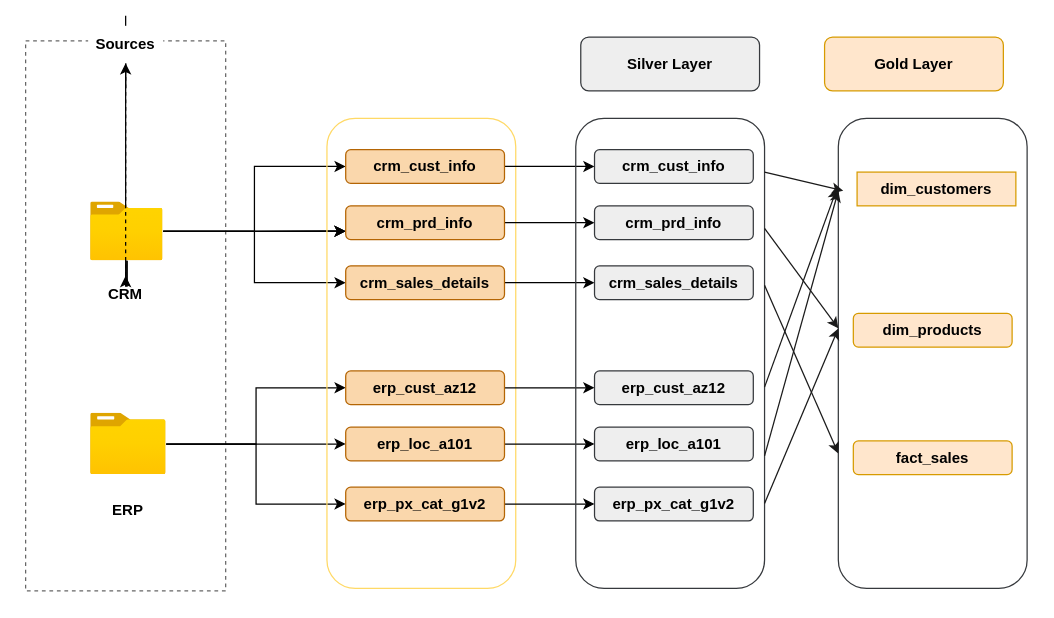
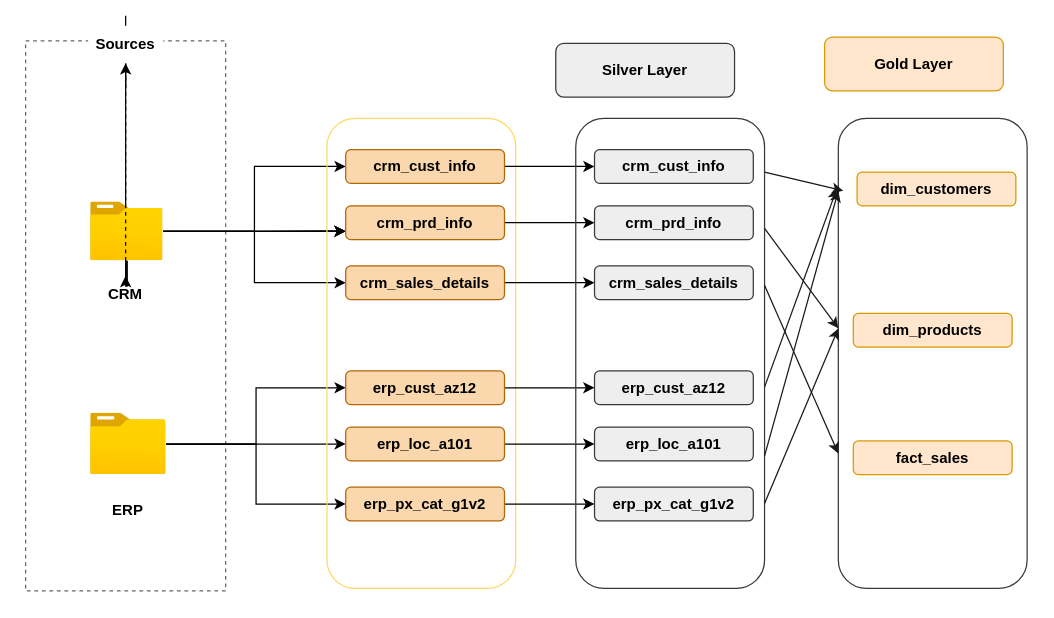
  <mxCell id="0" />
  <mxCell id="1" parent="0" />
  <mxCell id="2" value="" style="rounded=0;whiteSpace=wrap;html=1;fillColor=none;dashed=1;strokeColor=#666666;" parent="1" vertex="1"><mxGeometry x="20" y="32" width="160" height="440" as="geometry" /></mxCell>
  <mxCell id="3" style="edgeStyle=orthogonalEdgeStyle;rounded=0;orthogonalLoop=1;jettySize=auto;html=1;" parent="1" source="10" target="2" edge="1"><mxGeometry relative="1" as="geometry" /></mxCell>
  <mxCell id="4" style="edgeStyle=orthogonalEdgeStyle;rounded=0;orthogonalLoop=1;jettySize=auto;html=1;" parent="1" source="32" target="2" edge="1"><mxGeometry relative="1" as="geometry" /></mxCell>
  <mxCell id="5" style="edgeStyle=orthogonalEdgeStyle;rounded=0;orthogonalLoop=1;jettySize=auto;html=1;entryX=0;entryY=0.75;entryDx=0;entryDy=0;" parent="1" source="10" target="20" edge="1"><mxGeometry relative="1" as="geometry" /></mxCell>
  <mxCell id="6" style="edgeStyle=orthogonalEdgeStyle;rounded=0;orthogonalLoop=1;jettySize=auto;html=1;entryX=0;entryY=0.75;entryDx=0;entryDy=0;" parent="1" source="10" target="20" edge="1"><mxGeometry relative="1" as="geometry" /></mxCell>
  <mxCell id="7" style="edgeStyle=orthogonalEdgeStyle;rounded=0;orthogonalLoop=1;jettySize=auto;html=1;entryX=0;entryY=0.75;entryDx=0;entryDy=0;strokeColor=#000000;" parent="1" source="10" target="20" edge="1"><mxGeometry relative="1" as="geometry" /></mxCell>
  <mxCell id="8" style="edgeStyle=orthogonalEdgeStyle;rounded=0;orthogonalLoop=1;jettySize=auto;html=1;entryX=0;entryY=0.5;entryDx=0;entryDy=0;strokeColor=#000000;" parent="1" source="10" target="18" edge="1"><mxGeometry relative="1" as="geometry" /></mxCell>
  <mxCell id="9" style="edgeStyle=orthogonalEdgeStyle;rounded=0;orthogonalLoop=1;jettySize=auto;html=1;entryX=0;entryY=0.5;entryDx=0;entryDy=0;strokeColor=#000000;" parent="1" source="10" target="22" edge="1"><mxGeometry relative="1" as="geometry" /></mxCell>
  <mxCell id="10" value="" style="image;aspect=fixed;html=1;points=[];align=center;fontSize=12;image=img/lib/azure2/general/Folder_Blank.svg;" parent="1" vertex="1"><mxGeometry x="72.09" y="161" width="57.91" height="47" as="geometry" /></mxCell>
  <mxCell id="11" style="edgeStyle=orthogonalEdgeStyle;rounded=0;orthogonalLoop=1;jettySize=auto;html=1;entryX=0;entryY=0.5;entryDx=0;entryDy=0;strokeColor=#000000;" parent="1" source="14" target="26" edge="1"><mxGeometry relative="1" as="geometry" /></mxCell>
  <mxCell id="12" style="edgeStyle=orthogonalEdgeStyle;rounded=0;orthogonalLoop=1;jettySize=auto;html=1;entryX=0;entryY=0.5;entryDx=0;entryDy=0;strokeColor=#000000;" parent="1" source="14" target="24" edge="1"><mxGeometry relative="1" as="geometry" /></mxCell>
  <mxCell id="13" style="edgeStyle=orthogonalEdgeStyle;rounded=0;orthogonalLoop=1;jettySize=auto;html=1;entryX=0;entryY=0.5;entryDx=0;entryDy=0;strokeColor=#000000;" parent="1" source="14" target="28" edge="1"><mxGeometry relative="1" as="geometry" /></mxCell>
  <mxCell id="14" value="" style="image;aspect=fixed;html=1;points=[];align=center;fontSize=12;image=img/lib/azure2/general/Folder_Blank.svg;" parent="1" vertex="1"><mxGeometry x="72.09" y="330" width="60.37" height="49" as="geometry" /></mxCell>
  <mxCell id="15" value="&lt;b&gt;&lt;font style=&quot;color: rgb(0, 0, 0);&quot;&gt;ERP&lt;/font&gt;&lt;/b&gt;" style="text;html=1;align=center;verticalAlign=middle;whiteSpace=wrap;rounded=0;" parent="1" vertex="1"><mxGeometry x="72.46" y="393" width="60" height="30" as="geometry" /></mxCell>
  <mxCell id="16" value="" style="rounded=1;whiteSpace=wrap;html=1;fillColor=none;strokeColor=#FFD966;" parent="1" vertex="1"><mxGeometry x="261" y="94" width="151" height="376" as="geometry" /></mxCell>
  <mxCell id="17" style="edgeStyle=orthogonalEdgeStyle;rounded=0;orthogonalLoop=1;jettySize=auto;html=1;entryX=0;entryY=0.5;entryDx=0;entryDy=0;strokeColor=#000000;" parent="1" source="18" target="35" edge="1"><mxGeometry relative="1" as="geometry" /></mxCell>
  <mxCell id="18" value="&lt;b&gt;&lt;font style=&quot;color: rgb(0, 0, 0);&quot;&gt;crm_cust_info&lt;/font&gt;&lt;/b&gt;" style="rounded=1;whiteSpace=wrap;html=1;fillColor=#fad7ac;strokeColor=#b46504;" parent="1" vertex="1"><mxGeometry x="276" y="119" width="127" height="27" as="geometry" /></mxCell>
  <mxCell id="19" style="edgeStyle=orthogonalEdgeStyle;rounded=0;orthogonalLoop=1;jettySize=auto;html=1;entryX=0;entryY=0.5;entryDx=0;entryDy=0;strokeColor=#000000;" parent="1" source="20" target="36" edge="1"><mxGeometry relative="1" as="geometry" /></mxCell>
  <mxCell id="20" value="&lt;b&gt;&lt;font style=&quot;color: rgb(0, 0, 0);&quot;&gt;crm_prd_info&lt;/font&gt;&lt;/b&gt;" style="rounded=1;whiteSpace=wrap;html=1;fillColor=#fad7ac;strokeColor=#b46504;" parent="1" vertex="1"><mxGeometry x="276" y="164" width="127" height="27" as="geometry" /></mxCell>
  <mxCell id="21" style="edgeStyle=orthogonalEdgeStyle;rounded=0;orthogonalLoop=1;jettySize=auto;html=1;entryX=0;entryY=0.5;entryDx=0;entryDy=0;strokeColor=#000000;" parent="1" source="22" target="37" edge="1"><mxGeometry relative="1" as="geometry" /></mxCell>
  <mxCell id="22" value="&lt;b&gt;&lt;font style=&quot;color: rgb(0, 0, 0);&quot;&gt;crm_sales_details&lt;/font&gt;&lt;/b&gt;" style="rounded=1;whiteSpace=wrap;html=1;fillColor=#fad7ac;strokeColor=#b46504;" parent="1" vertex="1"><mxGeometry x="276" y="212" width="127" height="27" as="geometry" /></mxCell>
  <mxCell id="23" style="edgeStyle=orthogonalEdgeStyle;rounded=0;orthogonalLoop=1;jettySize=auto;html=1;entryX=0;entryY=0.5;entryDx=0;entryDy=0;strokeColor=#000000;" parent="1" source="24" target="38" edge="1"><mxGeometry relative="1" as="geometry" /></mxCell>
  <mxCell id="24" value="&lt;b&gt;&lt;font style=&quot;color: rgb(0, 0, 0);&quot;&gt;erp_cust_az12&lt;/font&gt;&lt;/b&gt;" style="rounded=1;whiteSpace=wrap;html=1;fillColor=#fad7ac;strokeColor=#b46504;" parent="1" vertex="1"><mxGeometry x="276" y="296" width="127" height="27" as="geometry" /></mxCell>
  <mxCell id="25" style="edgeStyle=orthogonalEdgeStyle;rounded=0;orthogonalLoop=1;jettySize=auto;html=1;entryX=0;entryY=0.5;entryDx=0;entryDy=0;strokeColor=#000000;" parent="1" source="26" target="39" edge="1"><mxGeometry relative="1" as="geometry" /></mxCell>
  <mxCell id="26" value="&lt;b&gt;&lt;font style=&quot;color: rgb(0, 0, 0);&quot;&gt;erp_loc_a101&lt;/font&gt;&lt;/b&gt;" style="rounded=1;whiteSpace=wrap;html=1;fillColor=#fad7ac;strokeColor=#b46504;" parent="1" vertex="1"><mxGeometry x="276" y="341" width="127" height="27" as="geometry" /></mxCell>
  <mxCell id="27" style="edgeStyle=orthogonalEdgeStyle;rounded=0;orthogonalLoop=1;jettySize=auto;html=1;entryX=0;entryY=0.5;entryDx=0;entryDy=0;strokeColor=#000000;" parent="1" source="28" target="40" edge="1"><mxGeometry relative="1" as="geometry" /></mxCell>
  <mxCell id="28" value="&lt;b&gt;&lt;font style=&quot;color: rgb(0, 0, 0);&quot;&gt;erp_px_cat_g1v2&lt;/font&gt;&lt;/b&gt;" style="rounded=1;whiteSpace=wrap;html=1;fillColor=#fad7ac;strokeColor=#b46504;" parent="1" vertex="1"><mxGeometry x="276" y="389" width="127" height="27" as="geometry" /></mxCell>
  <mxCell id="29" value="" style="edgeStyle=orthogonalEdgeStyle;rounded=0;orthogonalLoop=1;jettySize=auto;html=1;" parent="1" source="10" target="30" edge="1"><mxGeometry relative="1" as="geometry"><mxPoint x="101" y="208" as="sourcePoint" /><mxPoint x="100" y="32" as="targetPoint" /></mxGeometry></mxCell>
  <mxCell id="30" value="&lt;b&gt;&lt;font style=&quot;color: rgb(0, 0, 0);&quot;&gt;CRM&lt;/font&gt;&lt;/b&gt;" style="text;html=1;align=center;verticalAlign=middle;whiteSpace=wrap;rounded=0;" parent="1" vertex="1"><mxGeometry x="70" y="220" width="60" height="30" as="geometry" /></mxCell>
  <mxCell id="31" value="" style="edgeStyle=orthogonalEdgeStyle;rounded=0;orthogonalLoop=1;jettySize=auto;html=1;dashed=1;" parent="1" source="30" target="32" edge="1"><mxGeometry relative="1" as="geometry"><mxPoint x="100" y="250" as="sourcePoint" /><mxPoint x="100" y="32" as="targetPoint" /></mxGeometry></mxCell>
  <mxCell id="32" value="&lt;b&gt;&lt;font style=&quot;color: rgb(0, 0, 0);&quot;&gt;Sources&lt;/font&gt;&lt;/b&gt;" style="text;html=1;align=center;verticalAlign=middle;whiteSpace=wrap;rounded=0;fillColor=#FFFFFF;" parent="1" vertex="1"><mxGeometry x="70" y="20" width="60" height="30" as="geometry" /></mxCell>
- <mxCell id="33" value="&lt;b&gt;&lt;font style=&quot;color: rgb(0, 0, 0);&quot;&gt;Silver Layer&lt;/font&gt;&lt;/b&gt;" style="rounded=1;whiteSpace=wrap;html=1;fillColor=#eeeeee;strokeColor=#36393d;" parent="1" vertex="1"><mxGeometry x="464" y="29" width="143" height="43" as="geometry" /></mxCell>
+ <mxCell id="33" value="&lt;b&gt;&lt;font style=&quot;color: rgb(0, 0, 0);&quot;&gt;Silver Layer&lt;/font&gt;&lt;/b&gt;" style="rounded=1;whiteSpace=wrap;html=1;fillColor=#eeeeee;strokeColor=#36393d;" parent="1" vertex="1"><mxGeometry x="444" y="34" width="143" height="43" as="geometry" /></mxCell>
  <mxCell id="34" value="" style="rounded=1;whiteSpace=wrap;html=1;fillColor=none;strokeColor=#36393d;" parent="1" vertex="1"><mxGeometry x="460" y="94" width="151" height="376" as="geometry" /></mxCell>
  <mxCell id="35" value="&lt;b&gt;&lt;font style=&quot;color: rgb(0, 0, 0);&quot;&gt;crm_cust_info&lt;/font&gt;&lt;/b&gt;" style="rounded=1;whiteSpace=wrap;html=1;fillColor=#eeeeee;strokeColor=#36393d;" parent="1" vertex="1"><mxGeometry x="475" y="119" width="127" height="27" as="geometry" /></mxCell>
  <mxCell id="36" value="&lt;b&gt;&lt;font style=&quot;color: rgb(0, 0, 0);&quot;&gt;crm_prd_info&lt;/font&gt;&lt;/b&gt;" style="rounded=1;whiteSpace=wrap;html=1;fillColor=#eeeeee;strokeColor=#36393d;" parent="1" vertex="1"><mxGeometry x="475" y="164" width="127" height="27" as="geometry" /></mxCell>
  <mxCell id="37" value="&lt;b&gt;&lt;font style=&quot;color: rgb(0, 0, 0);&quot;&gt;crm_sales_details&lt;/font&gt;&lt;/b&gt;" style="rounded=1;whiteSpace=wrap;html=1;fillColor=#eeeeee;strokeColor=#36393d;" parent="1" vertex="1"><mxGeometry x="475" y="212" width="127" height="27" as="geometry" /></mxCell>
  <mxCell id="38" value="&lt;b&gt;&lt;font style=&quot;color: rgb(0, 0, 0);&quot;&gt;erp_cust_az12&lt;/font&gt;&lt;/b&gt;" style="rounded=1;whiteSpace=wrap;html=1;fillColor=#eeeeee;strokeColor=#36393d;" parent="1" vertex="1"><mxGeometry x="475" y="296" width="127" height="27" as="geometry" /></mxCell>
  <mxCell id="39" value="&lt;b&gt;&lt;font style=&quot;color: rgb(0, 0, 0);&quot;&gt;erp_loc_a101&lt;/font&gt;&lt;/b&gt;" style="rounded=1;whiteSpace=wrap;html=1;fillColor=#eeeeee;strokeColor=#36393d;" parent="1" vertex="1"><mxGeometry x="475" y="341" width="127" height="27" as="geometry" /></mxCell>
  <mxCell id="40" value="&lt;b&gt;&lt;font style=&quot;color: rgb(0, 0, 0);&quot;&gt;erp_px_cat_g1v2&lt;/font&gt;&lt;/b&gt;" style="rounded=1;whiteSpace=wrap;html=1;fillColor=#eeeeee;strokeColor=#36393d;" parent="1" vertex="1"><mxGeometry x="475" y="389" width="127" height="27" as="geometry" /></mxCell>
  <mxCell id="41" value="&lt;b&gt;&lt;font style=&quot;color: rgb(0, 0, 0);&quot;&gt;Gold Layer&lt;/font&gt;&lt;/b&gt;" style="rounded=1;whiteSpace=wrap;html=1;fillColor=#ffe6cc;strokeColor=#d79b00;" parent="1" vertex="1"><mxGeometry x="659" y="29" width="143" height="43" as="geometry" /></mxCell>
  <mxCell id="42" value="" style="rounded=1;whiteSpace=wrap;html=1;fillColor=none;strokeColor=#36393d;" parent="1" vertex="1"><mxGeometry x="670" y="94" width="151" height="376" as="geometry" /></mxCell>
- <mxCell id="43" value="&lt;b&gt;&lt;font style=&quot;color: rgb(0, 0, 0);&quot;&gt;dim_customers&lt;/font&gt;&lt;/b&gt;" style="whiteSpace=wrap;html=1;fillColor=#ffe6cc;strokeColor=#d79b00;rounded=0;" parent="1" vertex="1"><mxGeometry x="685" y="137" width="127" height="27" as="geometry" /></mxCell>
+ <mxCell id="43" value="&lt;b&gt;&lt;font style=&quot;color: rgb(0, 0, 0);&quot;&gt;dim_customers&lt;/font&gt;&lt;/b&gt;" style="rounded=1;whiteSpace=wrap;html=1;fillColor=#ffe6cc;strokeColor=#d79b00;" parent="1" vertex="1"><mxGeometry x="685" y="137" width="127" height="27" as="geometry" /></mxCell>
  <mxCell id="44" value="&lt;b&gt;&lt;font style=&quot;color: rgb(0, 0, 0);&quot;&gt;fact_sales&lt;/font&gt;&lt;/b&gt;" style="rounded=1;whiteSpace=wrap;html=1;fillColor=#ffe6cc;strokeColor=#d79b00;" parent="1" vertex="1"><mxGeometry x="682" y="352" width="127" height="27" as="geometry" /></mxCell>
  <mxCell id="45" value="&lt;b&gt;&lt;font style=&quot;color: rgb(0, 0, 0);&quot;&gt;dim_products&lt;/font&gt;&lt;/b&gt;" style="rounded=1;whiteSpace=wrap;html=1;fillColor=#ffe6cc;strokeColor=#d79b00;" parent="1" vertex="1"><mxGeometry x="682" y="250" width="127" height="27" as="geometry" /></mxCell>
  <mxCell id="46" value="" style="endArrow=classic;html=1;rounded=0;strokeColor=#1A1A1A;entryX=0.026;entryY=0.154;entryDx=0;entryDy=0;entryPerimeter=0;" edge="1" parent="1" target="42"><mxGeometry width="50" height="50" relative="1" as="geometry"><mxPoint x="611" y="137" as="sourcePoint" /><mxPoint x="661" y="87" as="targetPoint" /></mxGeometry></mxCell>
  <mxCell id="47" value="" style="endArrow=classic;html=1;rounded=0;strokeColor=#1A1A1A;entryX=0;entryY=0.713;entryDx=0;entryDy=0;entryPerimeter=0;" edge="1" parent="1" target="42"><mxGeometry width="50" height="50" relative="1" as="geometry"><mxPoint x="611" y="227.5" as="sourcePoint" /><mxPoint x="670" y="362" as="targetPoint" /></mxGeometry></mxCell>
  <mxCell id="48" value="" style="endArrow=classic;html=1;rounded=0;strokeColor=#1A1A1A;" edge="1" parent="1"><mxGeometry width="50" height="50" relative="1" as="geometry"><mxPoint x="611" y="182" as="sourcePoint" /><mxPoint x="670" y="262" as="targetPoint" /></mxGeometry></mxCell>
  <mxCell id="49" value="" style="endArrow=classic;html=1;rounded=0;strokeColor=#1A1A1A;entryX=-0.007;entryY=0.149;entryDx=0;entryDy=0;entryPerimeter=0;" edge="1" parent="1" target="42"><mxGeometry width="50" height="50" relative="1" as="geometry"><mxPoint x="611" y="309" as="sourcePoint" /><mxPoint x="670" y="389" as="targetPoint" /></mxGeometry></mxCell>
  <mxCell id="50" value="" style="endArrow=classic;html=1;rounded=0;strokeColor=#1A1A1A;exitX=1;exitY=0.718;exitDx=0;exitDy=0;exitPerimeter=0;" edge="1" parent="1" source="34"><mxGeometry width="50" height="50" relative="1" as="geometry"><mxPoint x="624" y="323" as="sourcePoint" /><mxPoint x="670" as="targetPoint" y="152" /></mxGeometry></mxCell>
  <mxCell id="51" value="" style="endArrow=classic;html=1;rounded=0;strokeColor=#1A1A1A;" edge="1" parent="1"><mxGeometry width="50" height="50" relative="1" as="geometry"><mxPoint x="611" y="402" as="sourcePoint" /><mxPoint x="670" y="262" as="targetPoint" /></mxGeometry></mxCell>
